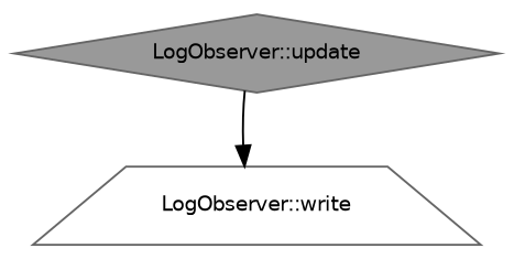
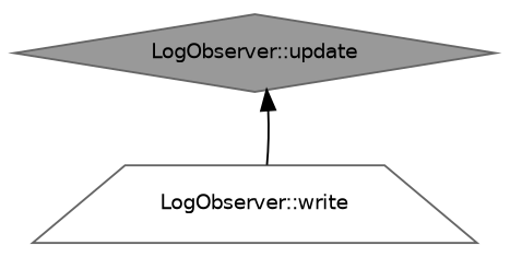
  digraph {
    rankdir=TB
    node [color=gray40 fontname=Helvetica fontsize=10 style=filled]
    n1 [fillcolor=grey60 fontcolor=black height=0.2 label="LogObserver::update" shape=diamond width=0.4]
    n2 [fillcolor=white height=0.2 label="LogObserver::write" shape=trapezium width=0.4]
-   n1 -> n2 [color=black fontname=Helvetica fontsize=10 labelfontname=Helvetica labelfontsize=10 style=solid]
+   n2 -> n1 [color=black fontname=Helvetica fontsize=10 labelfontname=Helvetica labelfontsize=10 style=solid]
  }
